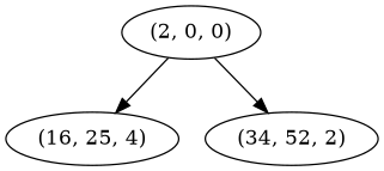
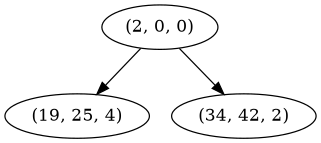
  digraph {
    n1 [label="(2, 0, 0)"]
-   "(16, 25, 4)"
-   "(34, 42, 2)" [label="(34, 52, 2)"]
+   "(16, 25, 4)" [label="(19, 25, 4)"]
+   "(34, 42, 2)"
    n1 -> "(16, 25, 4)"
    n1 -> "(34, 42, 2)"
  }
